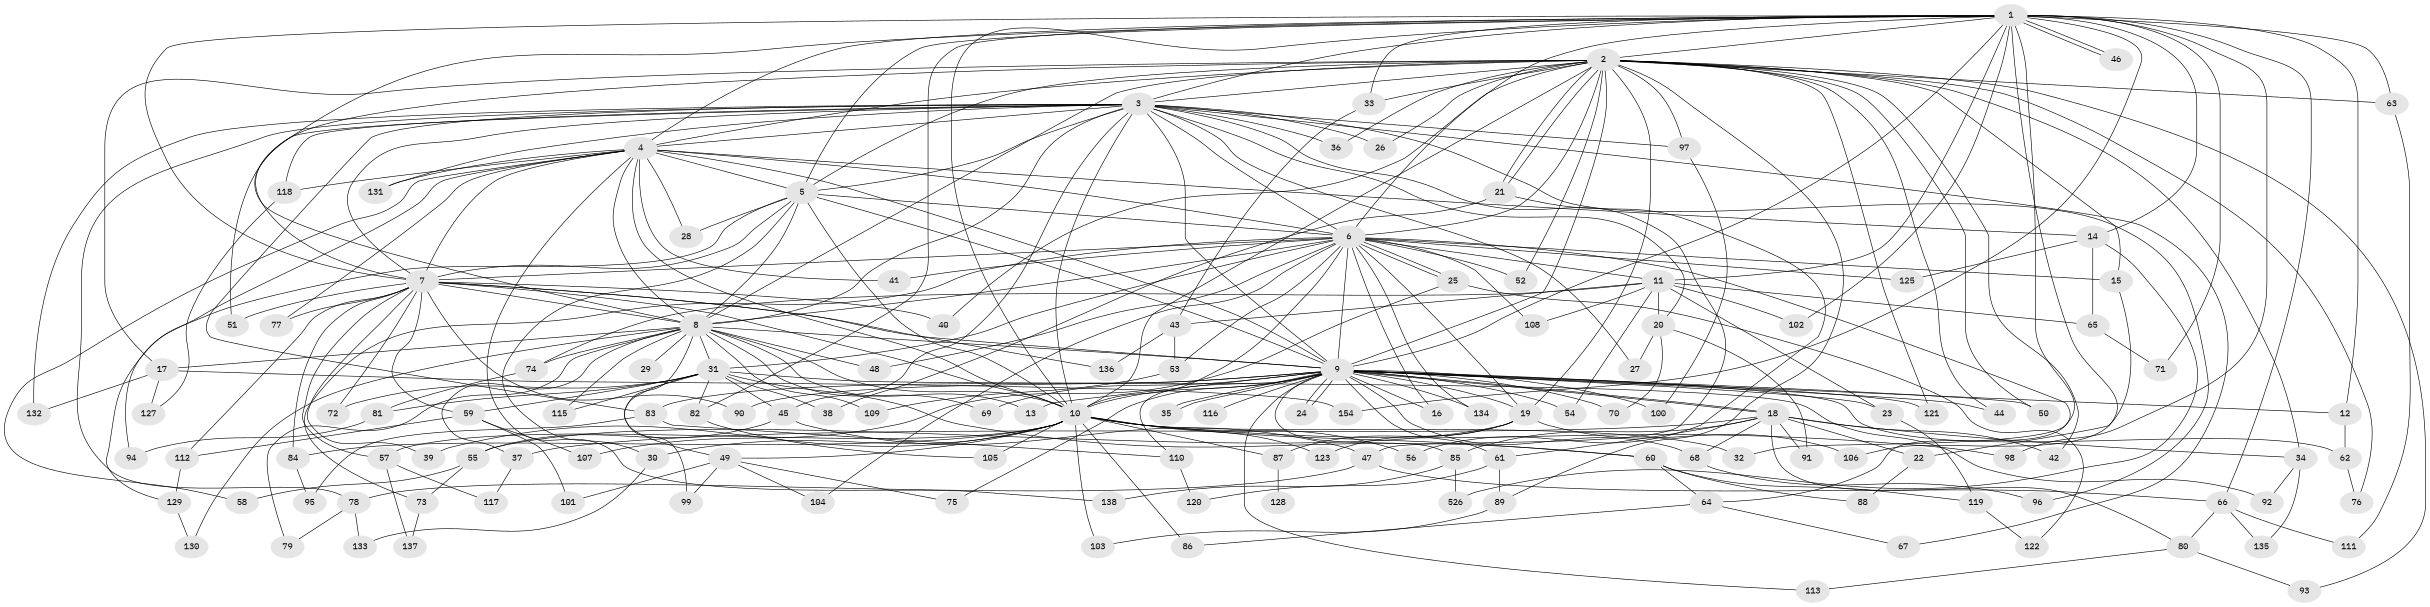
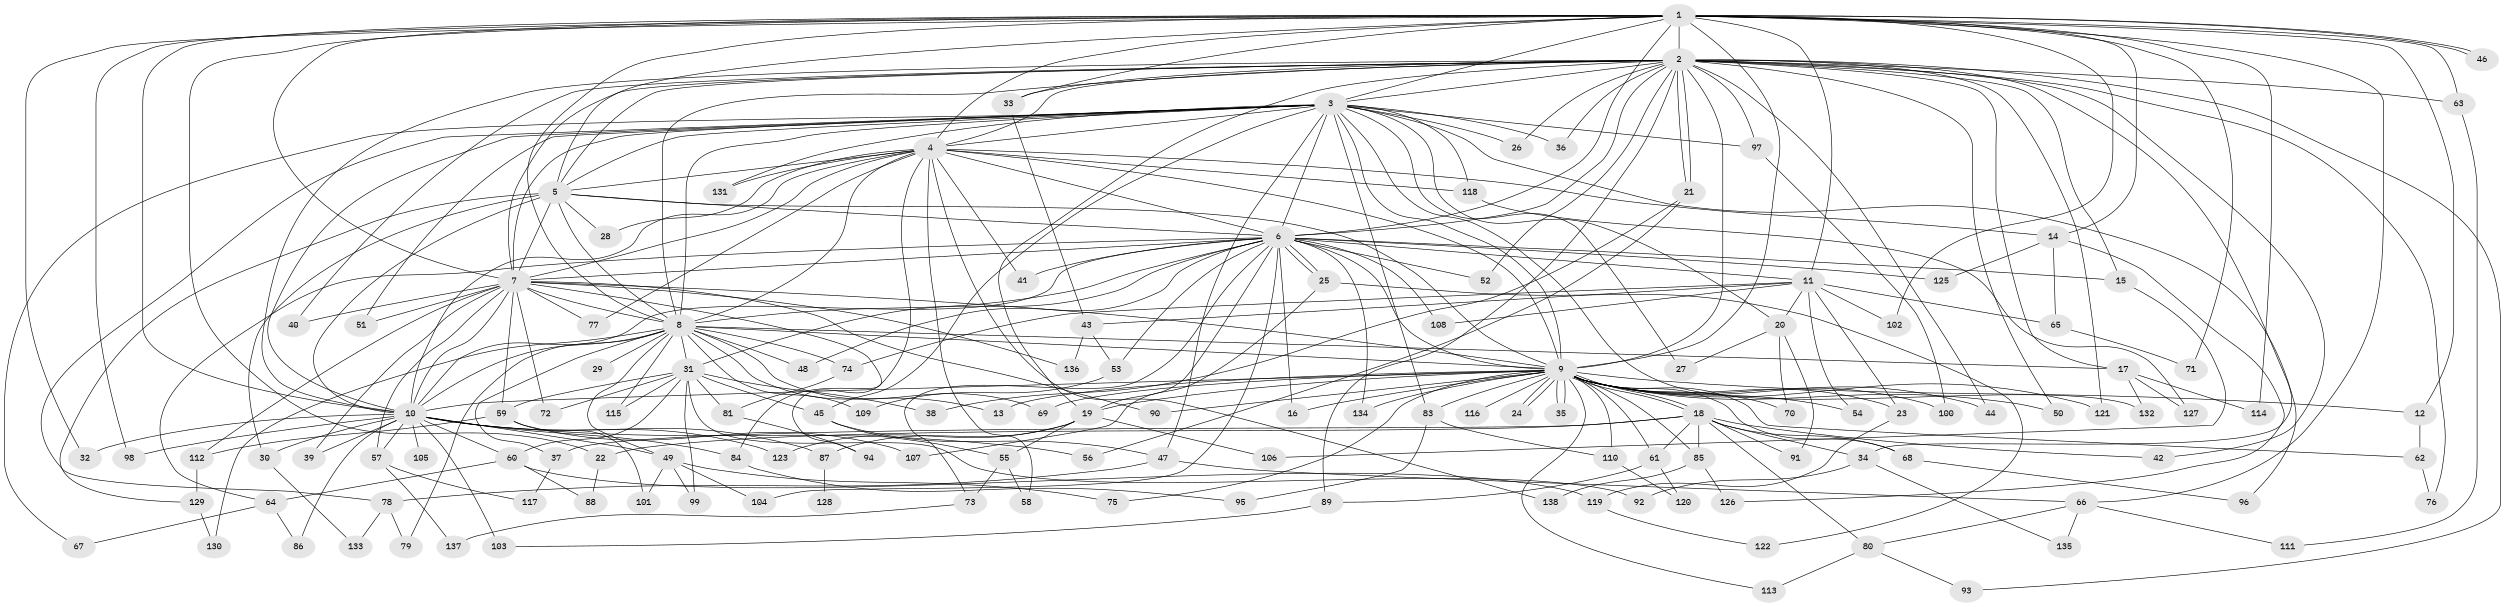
  graph {
    fontname="IBM Plex Mono"
    node [color=gray90 fontname="IBM Plex Mono" style=filled]
    edge [fontname="IBM Plex Mono"]
    1
    2
    3
    4
    5
    6
    7
    8
    9
    10
    11
    12
    14
    22
    32
    33
    46
    63
    66
    71
-   82
    98
    102
-   114 [label=154]
+   114
    15
    17
    21
    26
    34
    36
    40
    42
    44
    50
    52
    76
    89
    93
    97
    121
    19
    20
    27
    45
    47
    51
    67
    78
    83
    96
    118
    131
    132
    28
    41
    58
    77
    94
    138
    30
    129
    16
    25
    31
    48
    53
    64
    73
    104
    108
    125
    134
    39
    57
    59
    72
    84
    90
    112
    136
    29
    13
    37
    49
    69
    74
    79
    109
    115
    130
    18
    23
    24
    35
    54
    61
    62
    68
    70
    75
    85
    100
    110
    113
    116
    56
    60
    86
    87
    103
    105
    123
    43
    65
-   126 [label=526]
+   126
    88
    111
    80
    135
    106
    127
    38
    92
    91
    55
    133
    95
    107
    122
    81
    99
    137
    117
    101
    119
    120
    128
    1 -- 2
    1 -- 3
    1 -- 4
    1 -- 5
    1 -- 6
    1 -- 7
    1 -- 8
    1 -- 9
    1 -- 10
    1 -- 11
    1 -- 12
    1 -- 14
    1 -- 22
    1 -- 32
    1 -- 33
    1 -- 46
    1 -- 46
    1 -- 63
    1 -- 66
    1 -- 71
-   1 -- 82
    1 -- 98
    1 -- 102
    1 -- 114
    2 -- 3
    2 -- 4
    2 -- 5
    2 -- 6
    2 -- 7
    2 -- 8
    2 -- 9
    2 -- 10
    2 -- 33
    2 -- 63
    2 -- 15
    2 -- 17
    2 -- 21
    2 -- 21
    2 -- 26
    2 -- 34
    2 -- 36
    2 -- 40
    2 -- 42
    2 -- 44
    2 -- 50
    2 -- 52
    2 -- 76
    2 -- 89
    2 -- 93
    2 -- 97
    2 -- 121
    2 -- 19
    3 -- 4
    3 -- 5
    3 -- 6
    3 -- 7
    3 -- 8
    3 -- 9
    3 -- 10
    3 -- 26
    3 -- 36
    3 -- 97
    3 -- 20
    3 -- 27
    3 -- 45
    3 -- 47
    3 -- 51
    3 -- 67
    3 -- 78
    3 -- 83
    3 -- 96
    3 -- 118
    3 -- 131
    3 -- 132
    4 -- 5
    4 -- 6
    4 -- 7
    4 -- 8
    4 -- 9
    4 -- 10
    4 -- 14
    4 -- 118
    4 -- 131
    4 -- 28
    4 -- 41
    4 -- 58
    4 -- 77
    4 -- 94
    4 -- 138
    5 -- 6
    5 -- 7
    5 -- 8
    5 -- 9
    5 -- 10
    5 -- 28
    5 -- 30
    5 -- 129
    6 -- 7
    6 -- 8
    6 -- 9
    6 -- 10
    6 -- 11
    6 -- 15
    6 -- 52
    6 -- 19
    6 -- 41
    6 -- 16
    6 -- 25
    6 -- 25
    6 -- 31
    6 -- 48
    6 -- 53
    6 -- 64
    6 -- 73
    6 -- 104
    6 -- 108
    6 -- 125
    6 -- 134
    7 -- 8
    7 -- 9
    7 -- 10
    7 -- 40
    7 -- 51
    7 -- 77
    7 -- 39
    7 -- 57
    7 -- 59
    7 -- 72
    7 -- 84
    7 -- 90
    7 -- 112
    7 -- 136
    8 -- 9
    8 -- 10
    8 -- 17
    8 -- 31
    8 -- 48
    8 -- 29
    8 -- 13
    8 -- 37
    8 -- 49
    8 -- 69
    8 -- 74
    8 -- 79
    8 -- 109
    8 -- 115
    8 -- 130
    9 -- 10
    9 -- 12
    9 -- 44
    9 -- 50
    9 -- 121
    9 -- 19
    9 -- 83
    9 -- 16
    9 -- 134
    9 -- 90
    9 -- 13
    9 -- 69
    9 -- 18
    9 -- 18
    9 -- 23
    9 -- 24
    9 -- 24
    9 -- 35
    9 -- 35
    9 -- 54
    9 -- 61
    9 -- 62
    9 -- 68
    9 -- 70
    9 -- 75
    9 -- 85
    9 -- 100
    9 -- 110
    9 -- 113
    9 -- 116
    10 -- 32
    10 -- 98
    10 -- 30
    10 -- 39
    10 -- 57
    10 -- 84
    10 -- 49
    10 -- 56
    10 -- 60
    10 -- 86
    10 -- 87
    10 -- 103
    10 -- 105
    10 -- 123
    11 -- 102
    11 -- 20
    11 -- 108
    11 -- 74
    11 -- 23
    11 -- 54
    11 -- 43
    11 -- 65
    12 -- 62
    14 -- 125
    14 -- 65
    14 -- 126
    22 -- 88
    33 -- 43
    63 -- 111
    66 -- 111
    66 -- 80
    66 -- 135
-   82 -- 105
    15 -- 106
    17 -- 114
    17 -- 132
    17 -- 127
    21 -- 56
    21 -- 38
    34 -- 135
    34 -- 92
    89 -- 103
    97 -- 100
    19 -- 87
    19 -- 123
    19 -- 106
    19 -- 55
    20 -- 27
    20 -- 70
    20 -- 91
    45 -- 47
    45 -- 55
    47 -- 66
    47 -- 78
    78 -- 79
    78 -- 133
    83 -- 110
    83 -- 95
    118 -- 127
    30 -- 133
    129 -- 130
    25 -- 107
    25 -- 122
-   31 -- 82
    31 -- 45
    31 -- 59
    31 -- 72
    31 -- 115
    31 -- 60
    31 -- 38
    31 -- 92
    31 -- 81
    31 -- 99
    53 -- 109
    64 -- 67
    64 -- 86
    73 -- 137
    57 -- 137
    57 -- 117
    59 -- 112
    59 -- 107
    59 -- 101
    84 -- 95
    112 -- 129
    37 -- 117
    49 -- 104
    49 -- 75
    49 -- 99
    49 -- 101
    74 -- 81
    18 -- 22
    18 -- 34
    18 -- 42
    18 -- 37
    18 -- 61
    18 -- 68
    18 -- 85
    18 -- 80
    18 -- 91
    23 -- 119
    61 -- 89
    61 -- 120
    62 -- 76
    68 -- 96
    85 -- 138
    85 -- 126
    110 -- 120
    60 -- 64
    60 -- 88
    60 -- 119
    87 -- 128
    43 -- 53
    43 -- 136
    65 -- 71
    80 -- 93
    80 -- 113
    55 -- 58
    55 -- 73
    81 -- 94
    119 -- 122
  }
